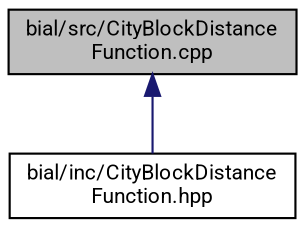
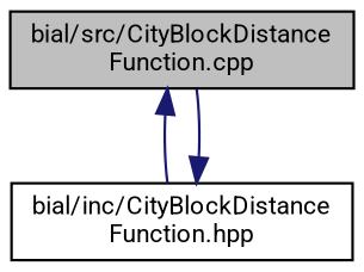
  digraph {
    fontname=Roboto
    node [color=black fontname=Roboto fontsize=10 shape=record style=filled]
    edge [color=midnightblue dir=back fontname=Roboto fontsize=10 labelfontname=Helvetica labelfontsize=10 style=solid]
    n1 [fillcolor=grey75 fontcolor=black height=0.2 label="bial/src/CityBlockDistance\lFunction.cpp" width=0.4]
    n2 [fillcolor=white height=0.2 label="bial/inc/CityBlockDistance\lFunction.hpp" width=0.4]
    n1 -> n2
+   n2 -> n1
  }
